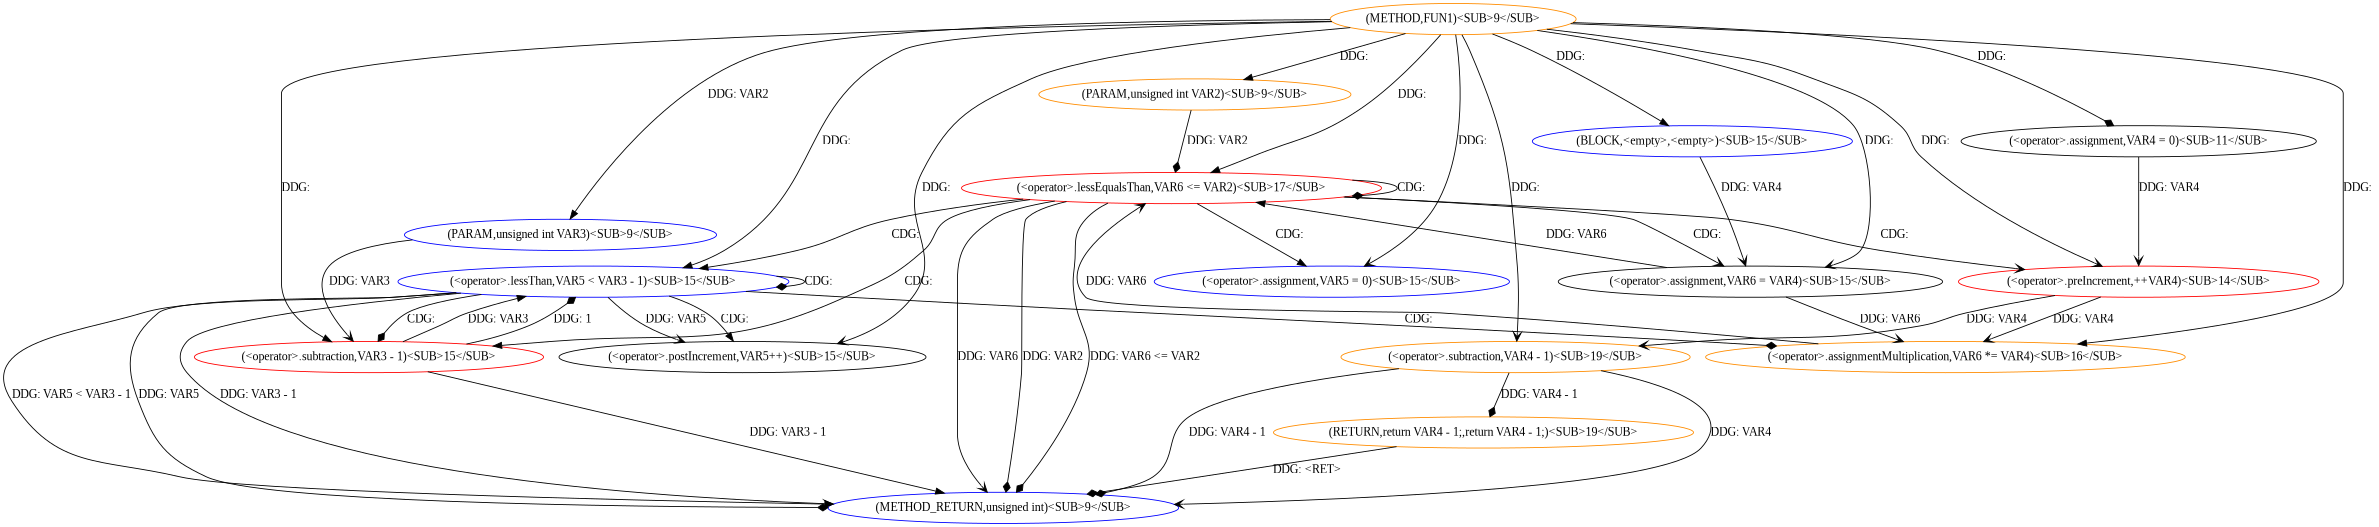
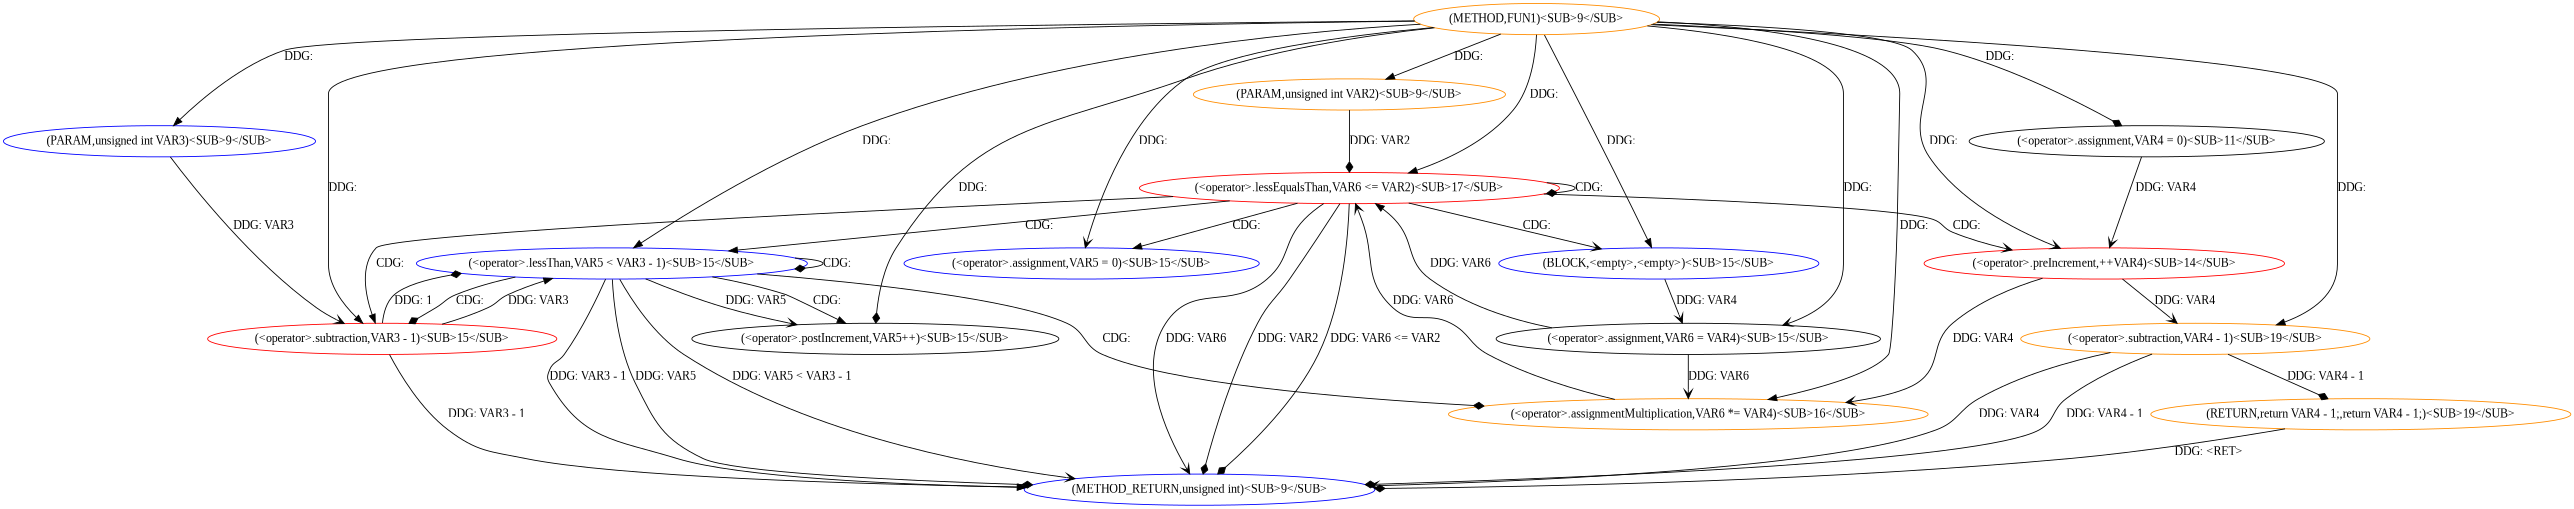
  digraph {
    fontname="Liberation Serif"
    node [color=darkorange fontname="Liberation Serif"]
    edge [arrowhead=vee fontname="Liberation Serif"]
    n1 [label="(METHOD,FUN1)<SUB>9</SUB>"]
    n2 [label="(PARAM,unsigned int VAR2)<SUB>9</SUB>"]
    n3 [color=blue label="(PARAM,unsigned int VAR3)<SUB>9</SUB>"]
    n4 [color=black label="(&lt;operator&gt;.assignment,VAR4 = 0)<SUB>11</SUB>"]
    n5 [color=red label="(&lt;operator&gt;.lessEqualsThan,VAR6 &lt;= VAR2)<SUB>17</SUB>"]
    n6 [label="(&lt;operator&gt;.subtraction,VAR4 - 1)<SUB>19</SUB>"]
    n7 [color=red label="(&lt;operator&gt;.preIncrement,++VAR4)<SUB>14</SUB>"]
    n8 [color=blue label="(&lt;operator&gt;.lessThan,VAR5 &lt; VAR3 - 1)<SUB>15</SUB>"]
    n9 [color=black label="(&lt;operator&gt;.postIncrement,VAR5++)<SUB>15</SUB>"]
    n10 [label="(&lt;operator&gt;.assignmentMultiplication,VAR6 *= VAR4)<SUB>16</SUB>"]
    n11 [color=blue label="(BLOCK,&lt;empty&gt;,&lt;empty&gt;)<SUB>15</SUB>"]
    n12 [color=blue label="(&lt;operator&gt;.assignment,VAR5 = 0)<SUB>15</SUB>"]
    n13 [color=black label="(&lt;operator&gt;.assignment,VAR6 = VAR4)<SUB>15</SUB>"]
    n14 [color=red label="(&lt;operator&gt;.subtraction,VAR3 - 1)<SUB>15</SUB>"]
    n15 [color=blue label="(METHOD_RETURN,unsigned int)<SUB>9</SUB>"]
    n16 [label="(RETURN,return VAR4 - 1;,return VAR4 - 1;)<SUB>19</SUB>"]
    n1 -> n2 [arrowhead=normal label="DDG: "]
-   n1 -> n3 [arrowhead=normal label="DDG: VAR2"]
+   n1 -> n3 [arrowhead=normal label="DDG: "]
    n1 -> n4 [arrowhead=diamond label="DDG: "]
    n1 -> n5 [arrowhead=normal label="DDG: "]
-   n1 -> n6 [label="DDG: "]
+   n1 -> n6 [arrowhead=normal label="DDG: "]
    n1 -> n7 [label="DDG: "]
    n1 -> n8 [arrowhead=normal label="DDG: "]
-   n1 -> n9 [label="DDG: "]
+   n1 -> n9 [arrowhead=diamond label="DDG: "]
    n1 -> n10 [arrowhead=normal label="DDG: "]
    n1 -> n11 [arrowhead=normal label="DDG: "]
    n1 -> n12 [label="DDG: "]
    n1 -> n13 [label="DDG: "]
    n1 -> n14 [arrowhead=normal label="DDG: "]
    n2 -> n5 [arrowhead=diamond label="DDG: VAR2"]
    n3 -> n14 [label="DDG: VAR3"]
    n4 -> n7 [label="DDG: VAR4"]
    n5 -> n5 [arrowhead=diamond label="CDG: "]
    n5 -> n7 [label="CDG: "]
    n5 -> n8 [arrowhead=normal label="CDG: "]
    n5 -> n12 [arrowhead=normal label="CDG: "]
-   n5 -> n13 [label="CDG: "]
+   n5 -> n11 [label="CDG: "]
    n5 -> n14 [arrowhead=normal label="CDG: "]
    n5 -> n15 [label="DDG: VAR6"]
    n5 -> n15 [arrowhead=diamond label="DDG: VAR2"]
    n5 -> n15 [arrowhead=diamond label="DDG: VAR6 &lt;= VAR2"]
    n6 -> n15 [label="DDG: VAR4"]
    n6 -> n15 [arrowhead=diamond label="DDG: VAR4 - 1"]
    n6 -> n16 [arrowhead=diamond label="DDG: VAR4 - 1"]
    n7 -> n6 [label="DDG: VAR4"]
    n7 -> n10 [label="DDG: VAR4"]
    n8 -> n8 [arrowhead=diamond label="CDG: "]
    n8 -> n9 [label="DDG: VAR5"]
    n8 -> n9 [arrowhead=normal label="CDG: "]
    n8 -> n10 [arrowhead=diamond label="CDG: "]
    n8 -> n14 [arrowhead=diamond label="CDG: "]
    n8 -> n15 [arrowhead=diamond label="DDG: VAR5"]
    n8 -> n15 [arrowhead=normal label="DDG: VAR3 - 1"]
    n8 -> n15 [label="DDG: VAR5 &lt; VAR3 - 1"]
    n10 -> n5 [label="DDG: VAR6"]
    n11 -> n13 [label="DDG: VAR4"]
    n13 -> n5 [arrowhead=normal label="DDG: VAR6"]
    n13 -> n10 [label="DDG: VAR6"]
    n14 -> n8 [arrowhead=normal label="DDG: VAR3"]
    n14 -> n8 [arrowhead=diamond label="DDG: 1"]
    n14 -> n15 [arrowhead=normal label="DDG: VAR3 - 1"]
    n16 -> n15 [arrowhead=diamond label="DDG: &lt;RET&gt;"]
  }
